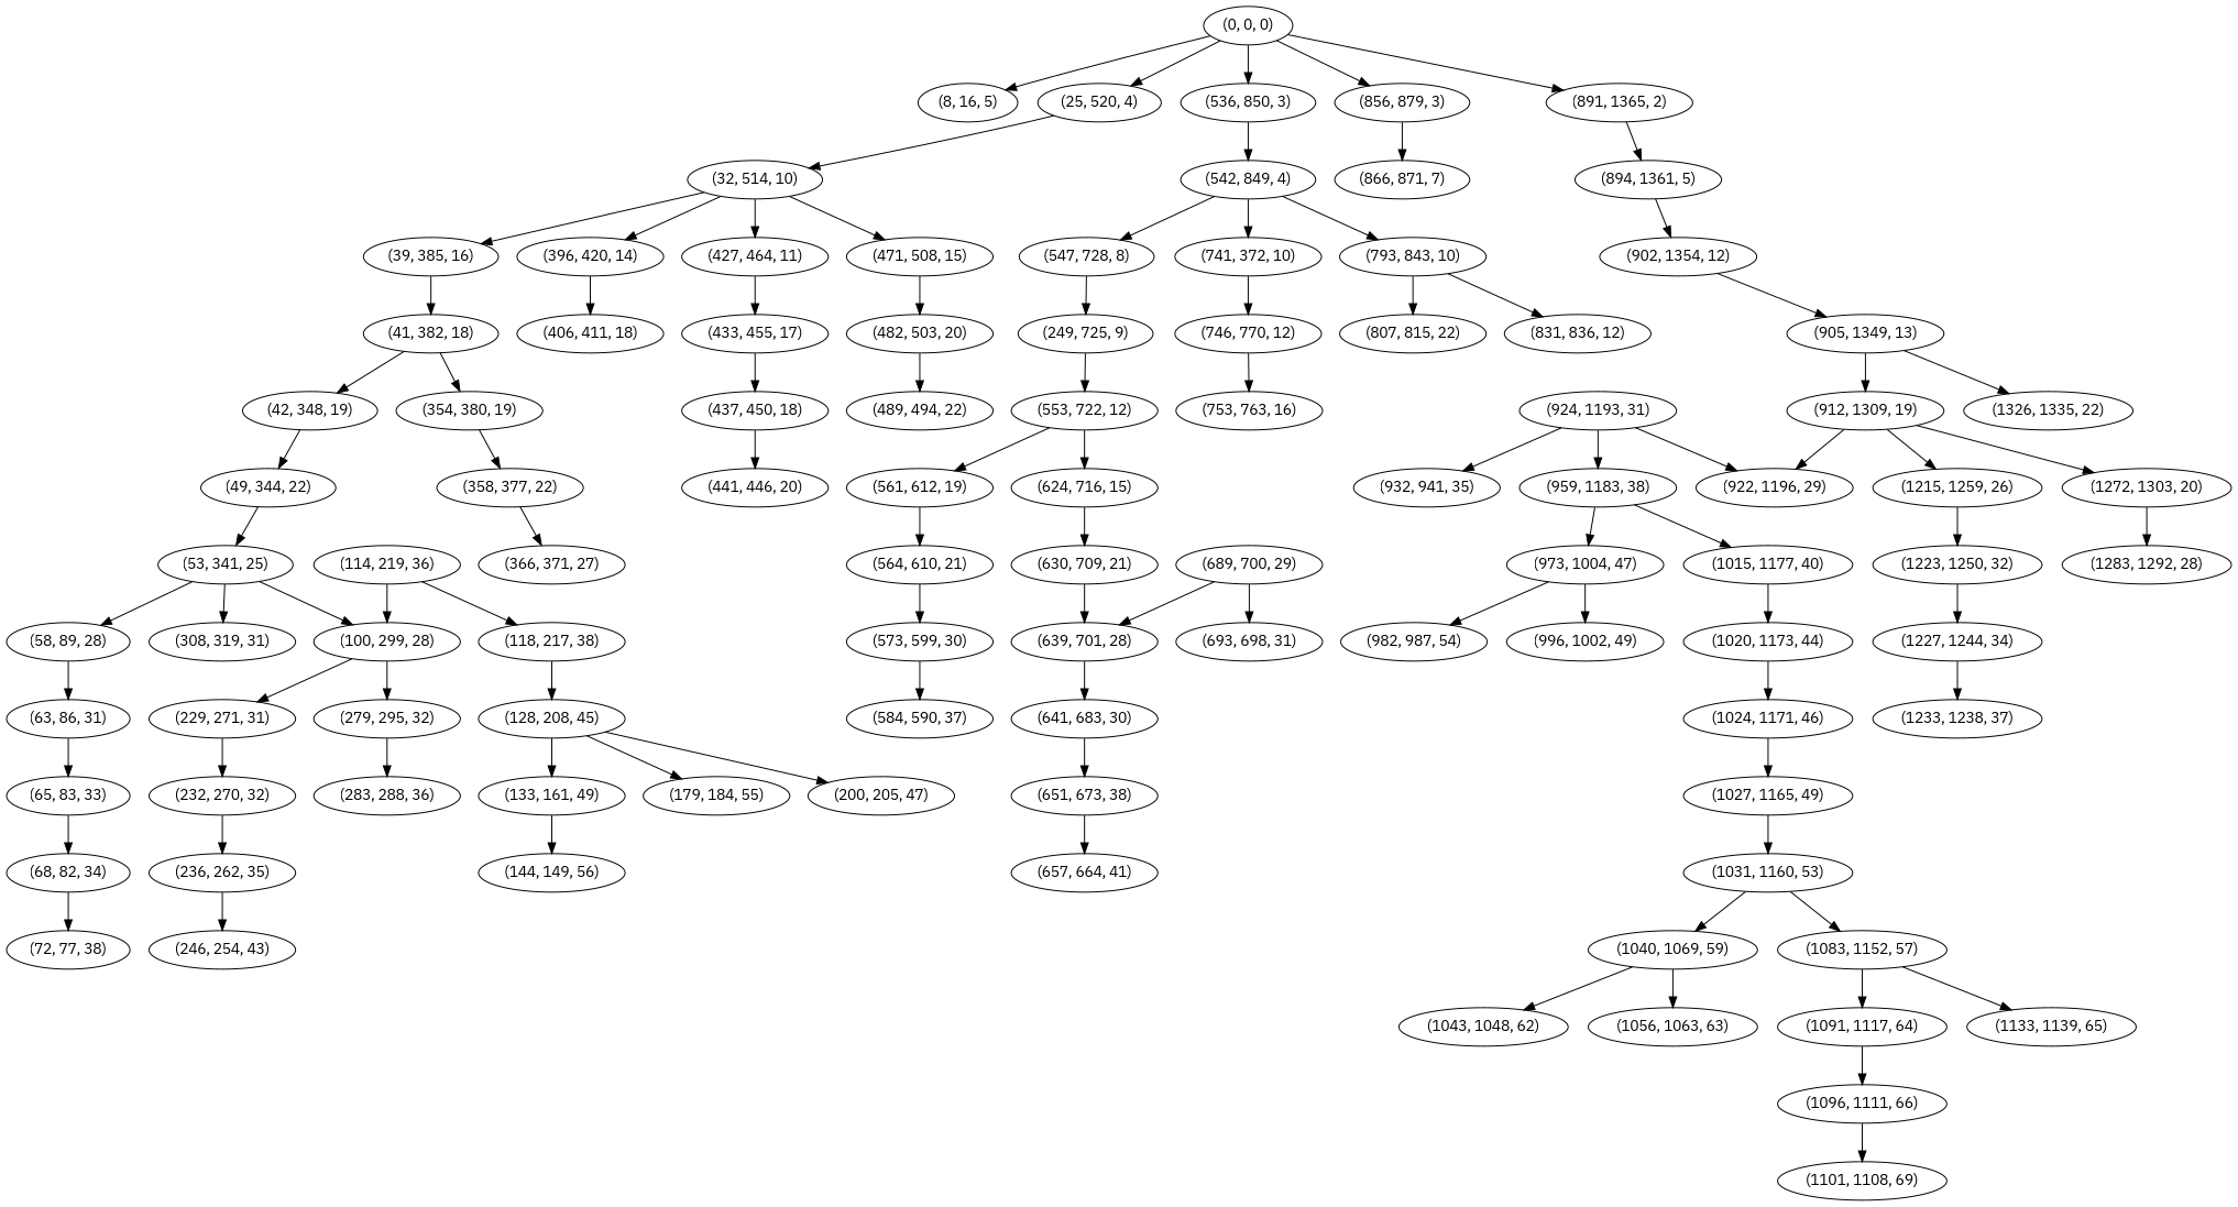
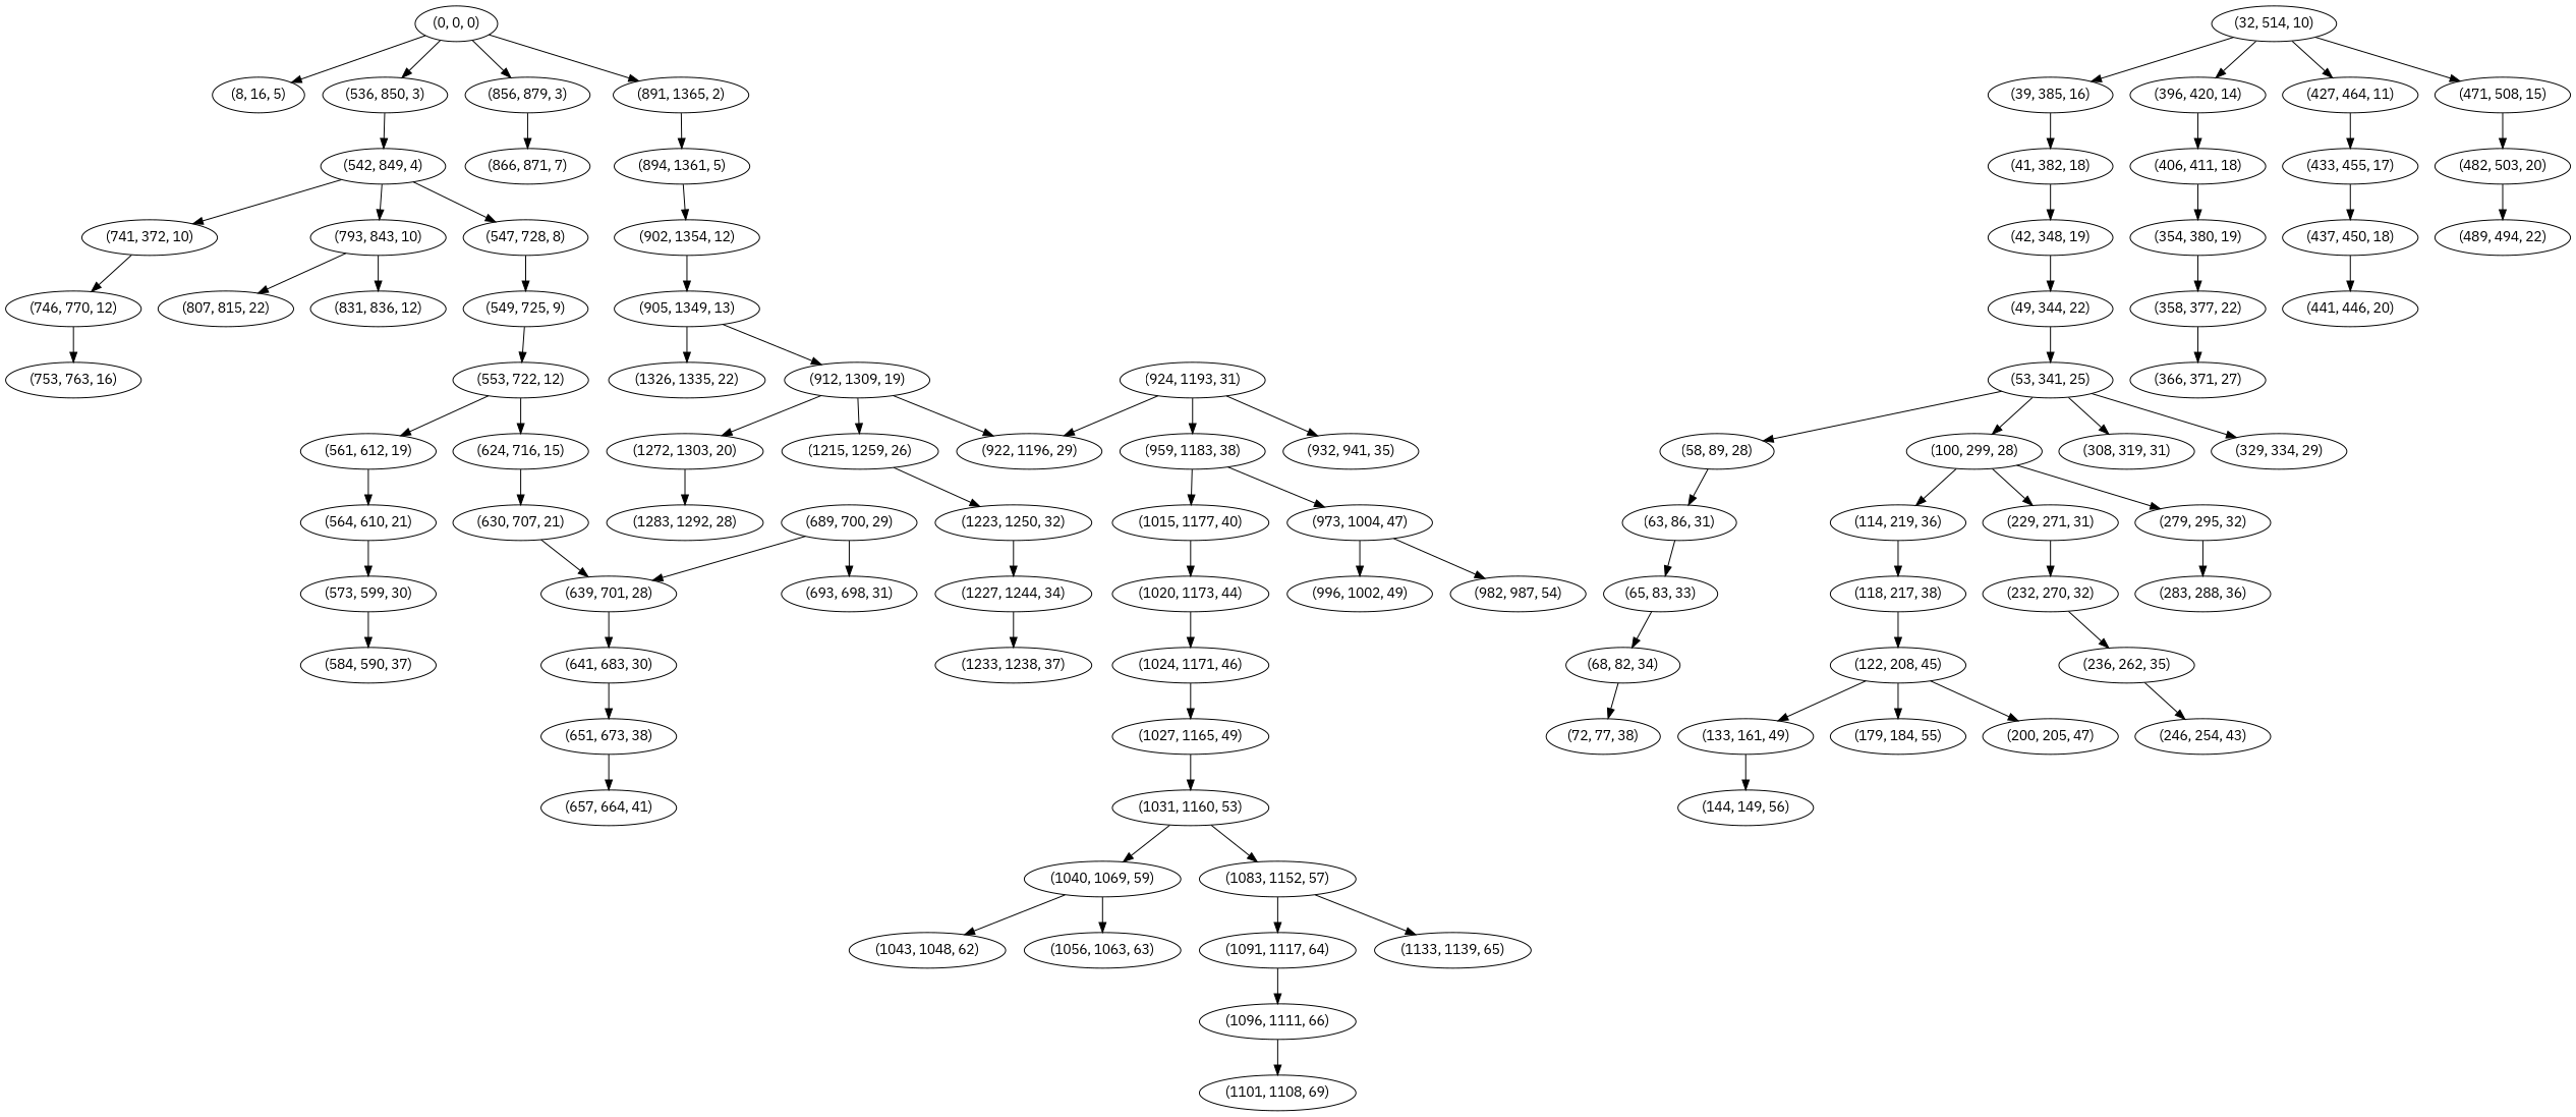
  digraph {
    fontname="IBM Plex Sans"
    node [fontname="IBM Plex Sans"]
    edge [fontname="IBM Plex Sans"]
    "(0, 0, 0)"
    "(8, 16, 5)"
-   "(25, 520, 4)"
    "(536, 850, 3)"
    "(856, 879, 3)"
    "(891, 1365, 2)"
    "(32, 514, 10)"
    "(542, 849, 4)"
    "(866, 871, 7)"
    "(894, 1361, 5)"
    "(39, 385, 16)"
    "(396, 420, 14)"
    "(427, 464, 11)"
    "(471, 508, 15)"
    "(41, 382, 18)"
    "(406, 411, 18)"
    "(433, 455, 17)"
    "(482, 503, 20)"
    "(42, 348, 19)"
    "(354, 380, 19)"
    "(49, 344, 22)"
    "(358, 377, 22)"
    "(53, 341, 25)"
    "(58, 89, 28)"
    "(100, 299, 28)"
    "(308, 319, 31)"
+   "(329, 334, 29)"
    "(63, 86, 31)"
    "(114, 219, 36)"
    "(229, 271, 31)"
    "(279, 295, 32)"
    "(65, 83, 33)"
    "(68, 82, 34)"
    "(72, 77, 38)"
    "(118, 217, 38)"
    "(232, 270, 32)"
    "(283, 288, 36)"
-   "(128, 208, 45)"
+   "(128, 208, 45)" [label="(122, 208, 45)"]
    "(133, 161, 49)"
    "(179, 184, 55)"
    "(200, 205, 47)"
    "(144, 149, 56)"
    "(236, 262, 35)"
    "(246, 254, 43)"
    "(366, 371, 27)"
    "(437, 450, 18)"
    "(441, 446, 20)"
    "(489, 494, 22)"
    "(547, 728, 8)"
    n50 [label="(741, 372, 10)"]
    "(793, 843, 10)"
-   "(549, 725, 9)" [label="(249, 725, 9)"]
+   "(549, 725, 9)"
    "(746, 770, 12)"
    "(807, 815, 22)"
    "(831, 836, 12)"
    "(553, 722, 12)"
    "(561, 612, 19)"
    "(624, 716, 15)"
    "(564, 610, 21)"
-   "(630, 709, 21)"
+   "(630, 709, 21)" [label="(630, 707, 21)"]
    "(573, 599, 30)"
    "(584, 590, 37)"
    "(639, 701, 28)"
    "(641, 683, 30)"
    "(651, 673, 38)"
    "(689, 700, 29)"
    "(693, 698, 31)"
    "(657, 664, 41)"
    "(753, 763, 16)"
    "(902, 1354, 12)"
    n71 [label="(905, 1349, 13)"]
    "(912, 1309, 19)"
    "(1326, 1335, 22)"
    "(922, 1196, 29)"
    "(1215, 1259, 26)"
    "(1272, 1303, 20)"
    "(1223, 1250, 32)"
    "(1283, 1292, 28)"
    "(924, 1193, 31)"
    "(932, 941, 35)"
    "(959, 1183, 38)"
    "(973, 1004, 47)"
    "(1015, 1177, 40)"
    "(982, 987, 54)"
    "(996, 1002, 49)"
    "(1020, 1173, 44)"
    "(1024, 1171, 46)"
    "(1027, 1165, 49)"
    "(1031, 1160, 53)"
    "(1040, 1069, 59)"
    "(1083, 1152, 57)"
    "(1043, 1048, 62)"
    "(1056, 1063, 63)"
    "(1091, 1117, 64)"
    "(1133, 1139, 65)"
    "(1096, 1111, 66)"
    "(1101, 1108, 69)"
    "(1227, 1244, 34)"
    "(1233, 1238, 37)"
    "(0, 0, 0)" -> "(8, 16, 5)"
-   "(0, 0, 0)" -> "(25, 520, 4)"
    "(0, 0, 0)" -> "(536, 850, 3)"
    "(0, 0, 0)" -> "(856, 879, 3)"
    "(0, 0, 0)" -> "(891, 1365, 2)"
-   "(25, 520, 4)" -> "(32, 514, 10)"
    "(536, 850, 3)" -> "(542, 849, 4)"
    "(856, 879, 3)" -> "(866, 871, 7)"
    "(891, 1365, 2)" -> "(894, 1361, 5)"
    "(32, 514, 10)" -> "(39, 385, 16)"
    "(32, 514, 10)" -> "(396, 420, 14)"
    "(32, 514, 10)" -> "(427, 464, 11)"
    "(32, 514, 10)" -> "(471, 508, 15)"
    "(542, 849, 4)" -> "(547, 728, 8)"
    "(542, 849, 4)" -> n50
    "(542, 849, 4)" -> "(793, 843, 10)"
    "(894, 1361, 5)" -> "(902, 1354, 12)"
    "(39, 385, 16)" -> "(41, 382, 18)"
    "(396, 420, 14)" -> "(406, 411, 18)"
    "(427, 464, 11)" -> "(433, 455, 17)"
    "(471, 508, 15)" -> "(482, 503, 20)"
    "(41, 382, 18)" -> "(42, 348, 19)"
-   "(41, 382, 18)" -> "(354, 380, 19)"
+   "(406, 411, 18)" -> "(354, 380, 19)"
    "(433, 455, 17)" -> "(437, 450, 18)"
    "(482, 503, 20)" -> "(489, 494, 22)"
    "(42, 348, 19)" -> "(49, 344, 22)"
    "(354, 380, 19)" -> "(358, 377, 22)"
    "(49, 344, 22)" -> "(53, 341, 25)"
    "(358, 377, 22)" -> "(366, 371, 27)"
    "(53, 341, 25)" -> "(58, 89, 28)"
    "(53, 341, 25)" -> "(100, 299, 28)"
    "(53, 341, 25)" -> "(308, 319, 31)"
+   "(53, 341, 25)" -> "(329, 334, 29)"
    "(58, 89, 28)" -> "(63, 86, 31)"
-   "(114, 219, 36)" -> "(100, 299, 28)"
+   "(100, 299, 28)" -> "(114, 219, 36)"
    "(100, 299, 28)" -> "(229, 271, 31)"
    "(100, 299, 28)" -> "(279, 295, 32)"
    "(63, 86, 31)" -> "(65, 83, 33)"
    "(114, 219, 36)" -> "(118, 217, 38)"
    "(229, 271, 31)" -> "(232, 270, 32)"
    "(279, 295, 32)" -> "(283, 288, 36)"
    "(65, 83, 33)" -> "(68, 82, 34)"
    "(68, 82, 34)" -> "(72, 77, 38)"
    "(118, 217, 38)" -> "(128, 208, 45)"
    "(232, 270, 32)" -> "(236, 262, 35)"
    "(128, 208, 45)" -> "(133, 161, 49)"
    "(128, 208, 45)" -> "(179, 184, 55)"
    "(128, 208, 45)" -> "(200, 205, 47)"
    "(133, 161, 49)" -> "(144, 149, 56)"
    "(236, 262, 35)" -> "(246, 254, 43)"
    "(437, 450, 18)" -> "(441, 446, 20)"
    "(547, 728, 8)" -> "(549, 725, 9)"
    n50 -> "(746, 770, 12)"
    "(793, 843, 10)" -> "(807, 815, 22)"
    "(793, 843, 10)" -> "(831, 836, 12)"
    "(549, 725, 9)" -> "(553, 722, 12)"
    "(746, 770, 12)" -> "(753, 763, 16)"
    "(553, 722, 12)" -> "(561, 612, 19)"
    "(553, 722, 12)" -> "(624, 716, 15)"
    "(561, 612, 19)" -> "(564, 610, 21)"
    "(624, 716, 15)" -> "(630, 709, 21)"
    "(564, 610, 21)" -> "(573, 599, 30)"
    "(630, 709, 21)" -> "(639, 701, 28)"
    "(573, 599, 30)" -> "(584, 590, 37)"
    "(639, 701, 28)" -> "(641, 683, 30)"
    "(641, 683, 30)" -> "(651, 673, 38)"
    "(651, 673, 38)" -> "(657, 664, 41)"
    "(689, 700, 29)" -> "(639, 701, 28)"
    "(689, 700, 29)" -> "(693, 698, 31)"
    "(902, 1354, 12)" -> n71
    n71 -> "(912, 1309, 19)"
    n71 -> "(1326, 1335, 22)"
    "(912, 1309, 19)" -> "(922, 1196, 29)"
    "(912, 1309, 19)" -> "(1215, 1259, 26)"
    "(912, 1309, 19)" -> "(1272, 1303, 20)"
    "(1215, 1259, 26)" -> "(1223, 1250, 32)"
    "(1272, 1303, 20)" -> "(1283, 1292, 28)"
    "(1223, 1250, 32)" -> "(1227, 1244, 34)"
    "(924, 1193, 31)" -> "(922, 1196, 29)"
    "(924, 1193, 31)" -> "(932, 941, 35)"
    "(924, 1193, 31)" -> "(959, 1183, 38)"
    "(959, 1183, 38)" -> "(973, 1004, 47)"
    "(959, 1183, 38)" -> "(1015, 1177, 40)"
    "(973, 1004, 47)" -> "(982, 987, 54)"
    "(973, 1004, 47)" -> "(996, 1002, 49)"
    "(1015, 1177, 40)" -> "(1020, 1173, 44)"
    "(1020, 1173, 44)" -> "(1024, 1171, 46)"
    "(1024, 1171, 46)" -> "(1027, 1165, 49)"
    "(1027, 1165, 49)" -> "(1031, 1160, 53)"
    "(1031, 1160, 53)" -> "(1040, 1069, 59)"
    "(1031, 1160, 53)" -> "(1083, 1152, 57)"
    "(1040, 1069, 59)" -> "(1043, 1048, 62)"
    "(1040, 1069, 59)" -> "(1056, 1063, 63)"
    "(1083, 1152, 57)" -> "(1091, 1117, 64)"
    "(1083, 1152, 57)" -> "(1133, 1139, 65)"
    "(1091, 1117, 64)" -> "(1096, 1111, 66)"
    "(1096, 1111, 66)" -> "(1101, 1108, 69)"
    "(1227, 1244, 34)" -> "(1233, 1238, 37)"
  }
